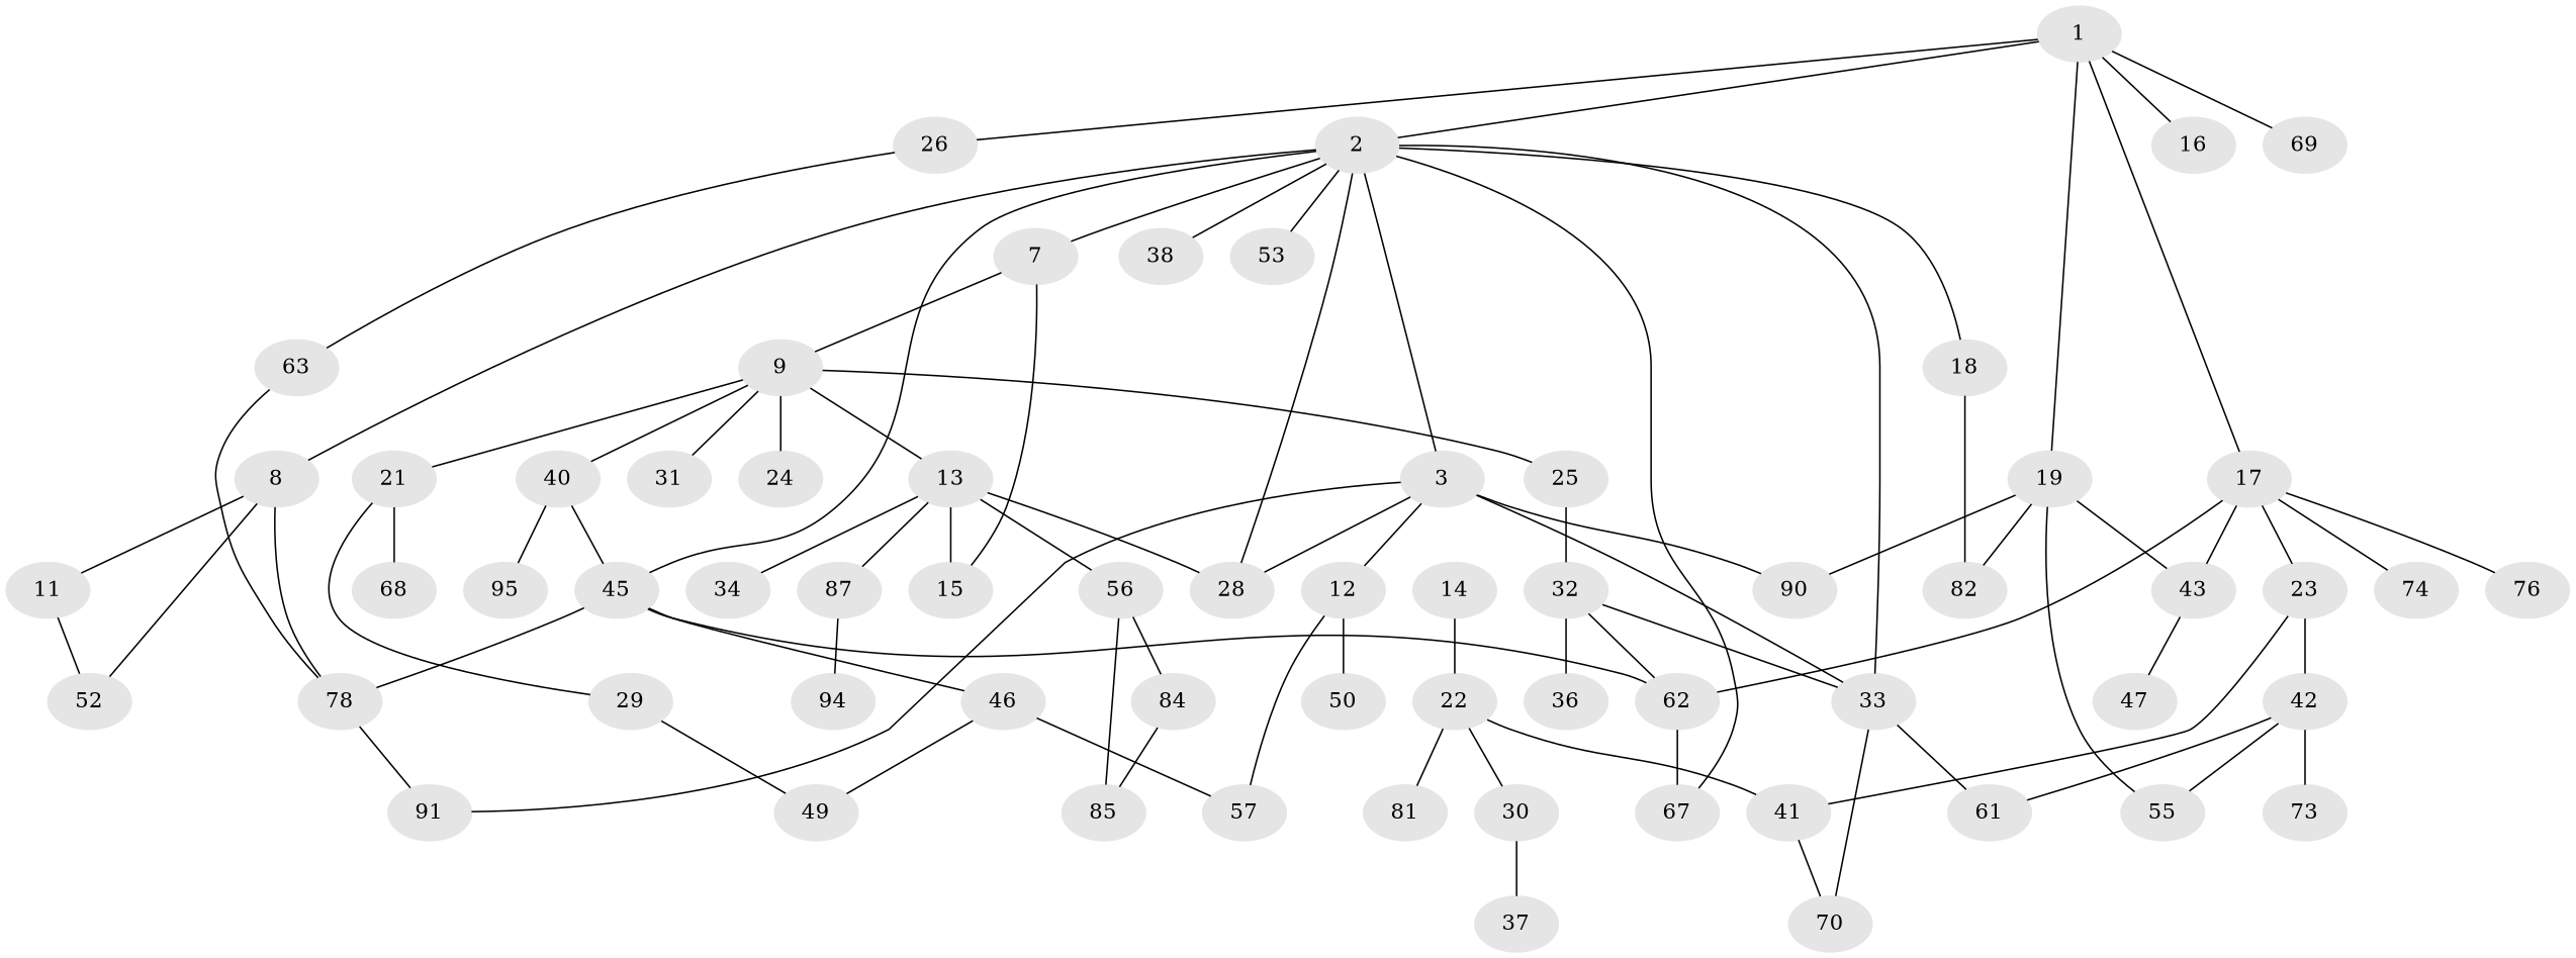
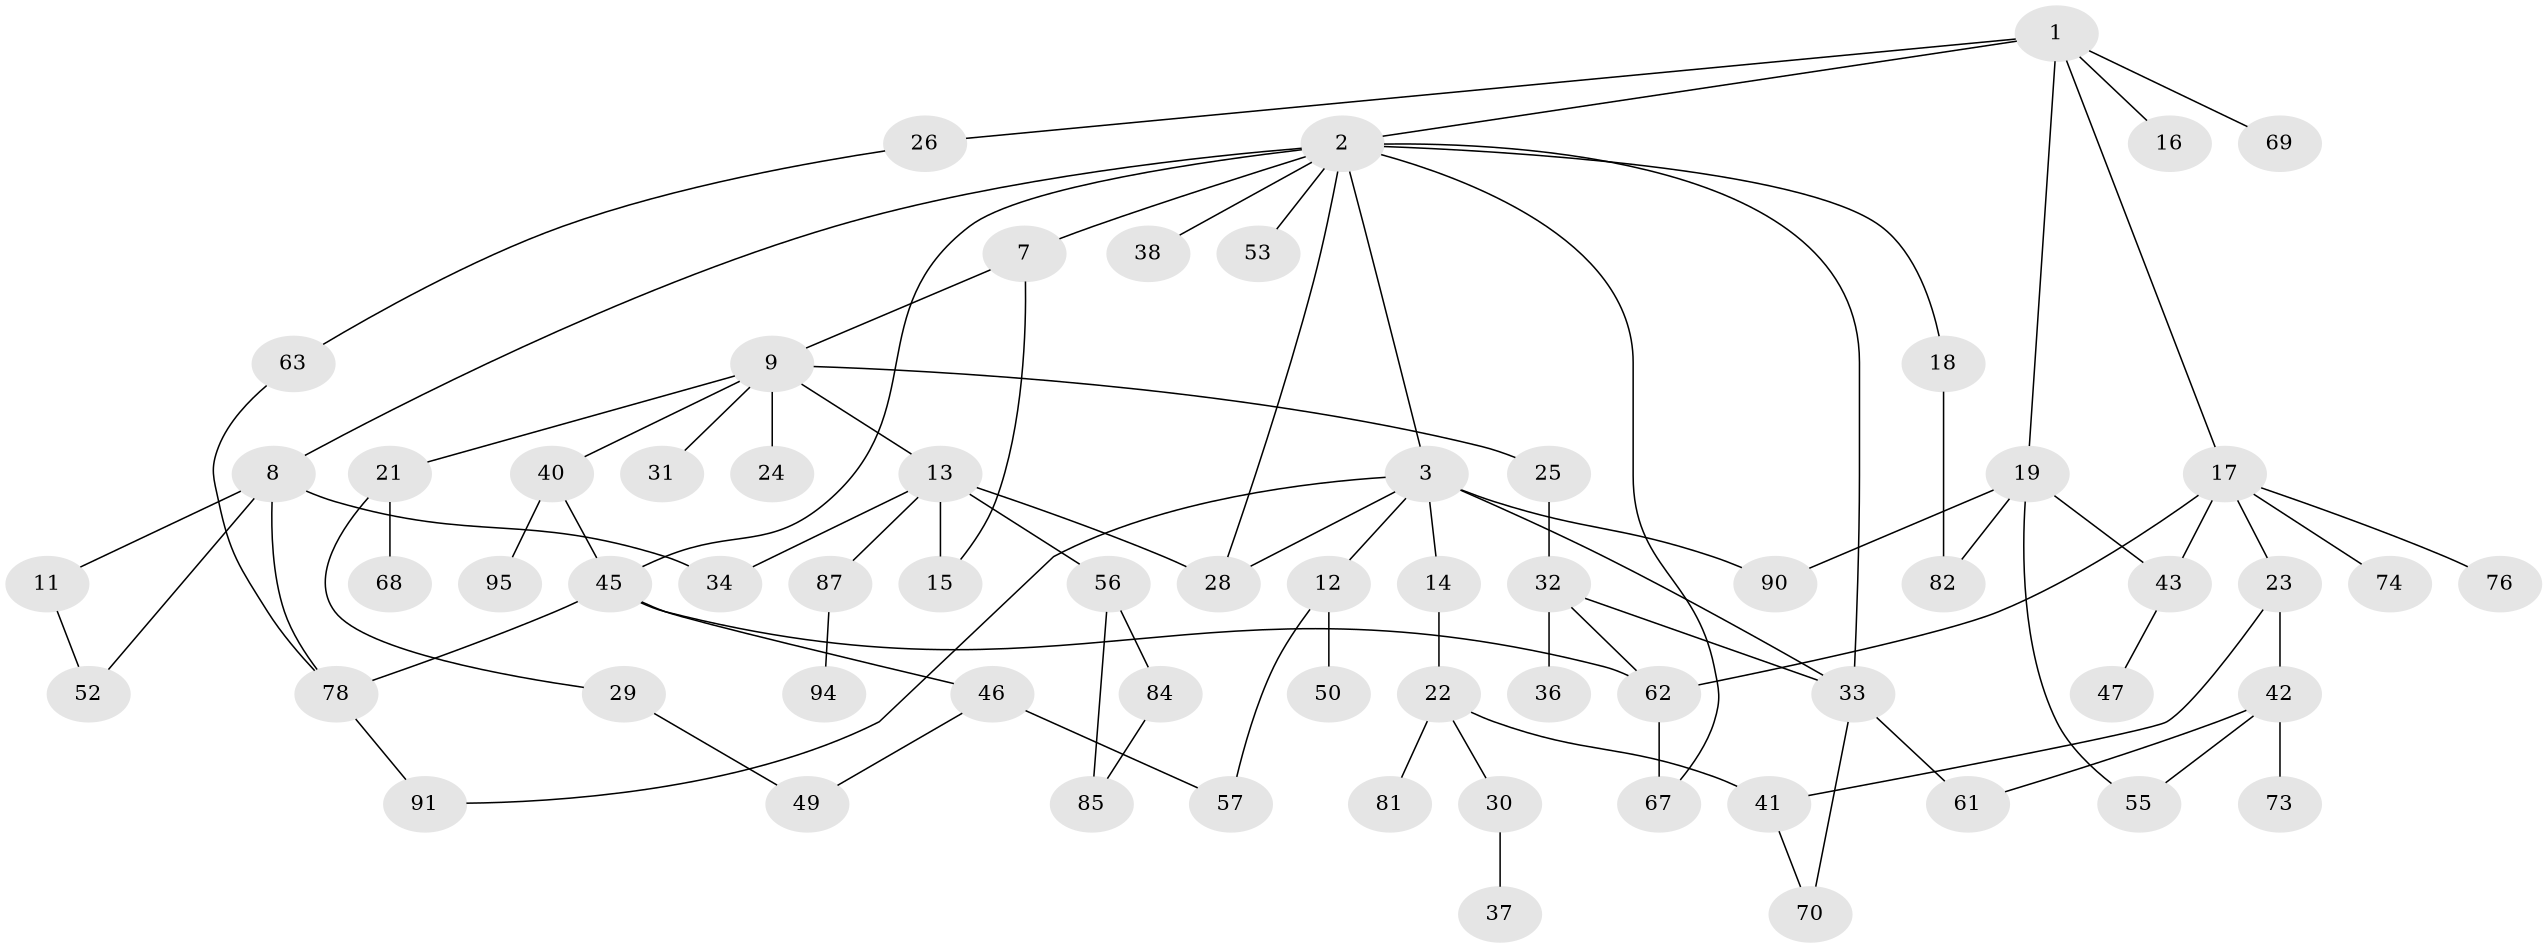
  graph {
    node [color=gray90 style=filled]
    1 [super="+4"]
    2 [super="+6"]
    16
    17 [super="+20"]
    19 [super="+92"]
    26 [super="+35"]
    69
    3 [super="+5"]
    7 [super="+60"]
    8 [super="+10"]
    18
    28 [super="+58"]
    33 [super="+39"]
    38
    45
    53
    67 [super="+72"]
    23
    43
    62
    74
    76
    90
    82
    55
    63
    12
    14
    91
    9 [super="+79"]
    15 [super="+75"]
    11 [super="+27"]
    34
    52
    78 [super="+93"]
    61
    70
    46 [super="+54"]
    50 [super="+51"]
    57 [super="+59"]
    22 [super="+77"]
    13 [super="+48"]
    21 [super="+64"]
    24
    25
    31
    40
    56 [super="+66"]
    87 [super="+88"]
    29
    68
    32 [super="+80"]
    36
    95
    84 [super="+96"]
    85 [super="+86"]
    94
    30 [super="+44"]
    41 [super="+65"]
    81
    42 [super="+89"]
    73
    47 [super="+83"]
    49 [super="+71"]
    37
    1 -- 2
    1 -- 16
    1 -- 17
    1 -- 19
    1 -- 26
    1 -- 69
    2 -- 3
    2 -- 7
    2 -- 8
    2 -- 18
    2 -- 28
    2 -- 33
    2 -- 38
    2 -- 45
    2 -- 53
    2 -- 67
    17 -- 23
    17 -- 43
    17 -- 62
    17 -- 74
    17 -- 76
    19 -- 43
    19 -- 90
    19 -- 82
    19 -- 55
    26 -- 63
    3 -- 28
    3 -- 33
    3 -- 90
    3 -- 12
+   3 -- 14
    3 -- 91
    7 -- 9
    7 -- 15
    8 -- 11
+   8 -- 34
    8 -- 52
    8 -- 78
    18 -- 82
    33 -- 61
    33 -- 70
    45 -- 62
    45 -- 78
    45 -- 46
    23 -- 41
    23 -- 42
    43 -- 47
    62 -- 67
    63 -- 78
    12 -- 50
    12 -- 57
    14 -- 22
    9 -- 13
    9 -- 21
    9 -- 24
    9 -- 25
    9 -- 31
    9 -- 40
    11 -- 52
    78 -- 91
    46 -- 57
    46 -- 49
    22 -- 30
    22 -- 41 [weight=2]
    22 -- 81
    13 -- 28
    13 -- 15
    13 -- 34
    13 -- 56
    13 -- 87
    21 -- 29
    21 -- 68
    25 -- 32
    40 -- 45
    40 -- 95
    56 -- 84
    56 -- 85
    87 -- 94
    29 -- 49
    32 -- 33
    32 -- 62
    32 -- 36
    84 -- 85
    30 -- 37
    41 -- 70
    42 -- 55
    42 -- 61
    42 -- 73
  }
